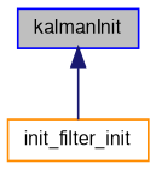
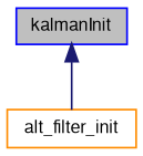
  digraph {
    rankdir=TB
    node [fontname=FreeSans fontsize=10 shape=record style=filled]
    n1 [color=blue fillcolor=grey75 fontcolor=black height=0.2 label=kalmanInit width=0.4]
-   n2 [color=darkorange fillcolor=white height=0.2 label=init_filter_init width=0.4]
+   n2 [color=darkorange fillcolor=white height=0.2 label=alt_filter_init width=0.4]
    n1 -> n2 [color=midnightblue dir=back fontname=FreeSans fontsize=10 labelfontname=FreeSans labelfontsize=10 style=solid]
  }
